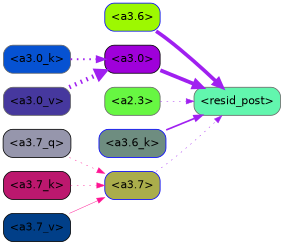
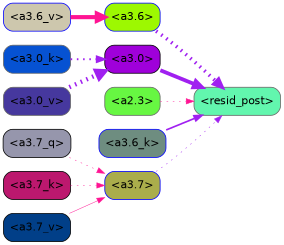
  strict digraph {
    rankdir=LR
    splines=true
    node [color=blue fontname=Helvetica shape=box style="filled, rounded"]
    edge [color=purple penwidth=0.6 style=dotted]
    "<a3.7>" [fillcolor="#aaad4b"]
    "<resid_post>" [color=gray40 fillcolor="#62f6ae"]
    "<a3.6>" [fillcolor="#9df801"]
    "<a3.0>" [color=black fillcolor="#9f00da"]
    "<a2.3>" [color=gray40 fillcolor="#67f742"]
    "<a3.7_q>" [color=black fillcolor="#9696ac"]
    "<a3.7_k>" [color=black fillcolor="#bc186e"]
    "<a3.6_k>" [fillcolor="#6e8d80"]
    "<a3.0_k>" [color=gray40 fillcolor="#0652d2"]
    "<a3.7_v>" [color=black fillcolor="#013f88"]
+   "<a3.6_v>" [fillcolor="#cdc7ad"]
    "<a3.0_v>" [color=gray40 fillcolor="#46389e"]
    "<a3.7>" -> "<resid_post>"
-   "<a3.6>" -> "<resid_post>" [penwidth=4.746312499046326 style=bold]
+   "<a3.6>" -> "<resid_post>" [penwidth=4.746312499046326]
    "<a3.0>" -> "<resid_post>" [penwidth=4.896343111991882 style=bold]
-   "<a2.3>" -> "<resid_post>"
+   "<a2.3>" -> "<resid_post>" [color=deeppink]
    "<a3.7_q>" -> "<a3.7>" [color=deeppink]
    "<a3.7_k>" -> "<a3.7>" [color=deeppink]
    "<a3.6_k>" -> "<resid_post>" [penwidth=2.13908451795578 style=bold]
    "<a3.0_k>" -> "<a3.0>" [penwidth=2.520303964614868]
    "<a3.7_v>" -> "<a3.7>" [color=deeppink style=bold]
+   "<a3.6_v>" -> "<a3.6>" [color=deeppink penwidth=5.297133803367615 style=bold]
    "<a3.0_v>" -> "<a3.0>" [penwidth=5.680712580680847]
  }
